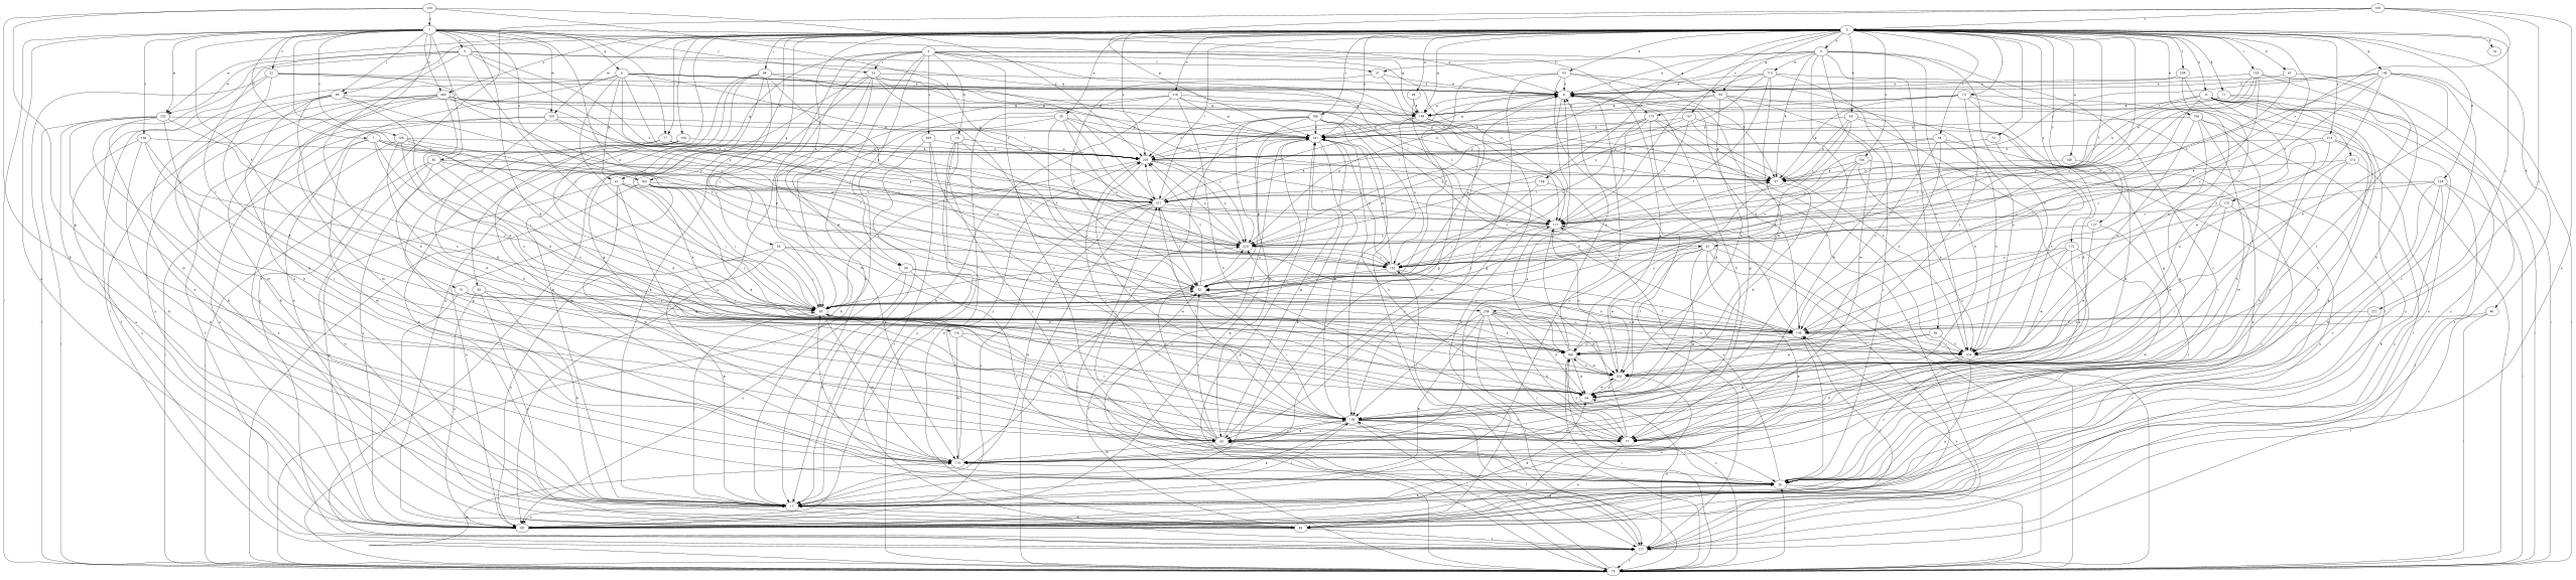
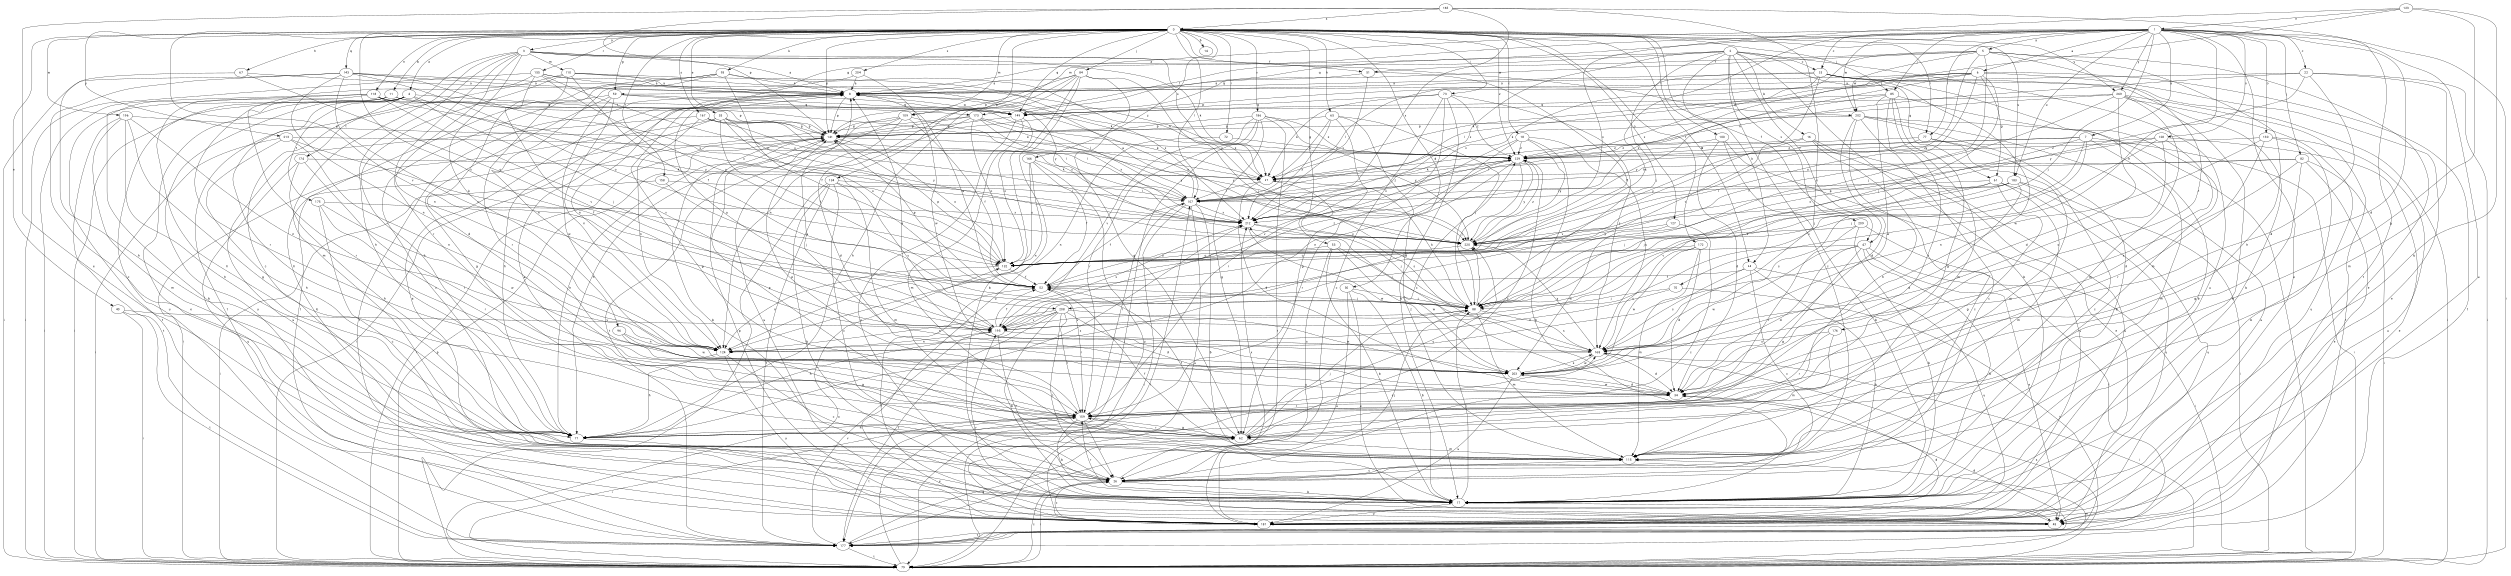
  strict digraph {
    fontname=Roboto
    node [fontname=Roboto]
    edge [fontname=Roboto]
    0
    3
    4
    11
    14
    18
-   28
    30
    35
    40
    47
    53
    59
    65
    67
    72
    73
    77
    84
    85
    93
    94
    100
    107
    109
    118
    127
    134
    141
    143
-   148
    149
    155
    158
    166
    167
    172
    183
    186
    195
    196
    202
    204
    208
    213
    n46 [label=269]
-   222
    229
    8
    26
    51
    71
    96
    97
    110
    115
    124
    159
    220
    43
    79
    n62 [label=181]
    173
    174
    175
    177
    17
    168
    62
    88
    132
    52
    34
    203
    212
    165
    1
    5
    6
    7
    22
    25
    70
    n84 [label=82]
    128
    130
    176
    61
    123
    2
    16
    209
    0 -> 3 [label=a]
    0 -> 4 [label=a]
    0 -> 11 [label=b]
    0 -> 14 [label=b]
    0 -> 18 [label=c]
-   0 -> 28 [label=d]
    0 -> 30 [label=d]
    0 -> 35 [label=e]
    0 -> 40 [label=e]
    0 -> 47 [label=f]
    0 -> 53 [label=g]
    0 -> 59 [label=g]
    0 -> 65 [label=h]
    0 -> 67 [label=h]
    0 -> 72 [label=i]
    0 -> 73 [label=i]
    0 -> 77 [label=i]
    0 -> 84 [label=j]
    0 -> 85 [label=j]
    0 -> 93 [label=k]
    0 -> 94 [label=k]
    0 -> 100 [label=l]
    0 -> 107 [label=l]
    0 -> 109 [label=m]
    0 -> 118 [label=n]
    0 -> 127 [label=o]
    0 -> 134 [label=p]
    0 -> 141 [label=p]
    0 -> 143 [label=q]
-   0 -> 148 [label=q]
    0 -> 149 [label=q]
    0 -> 155 [label=r]
    0 -> 158 [label=r]
    0 -> 166 [label=s]
    0 -> 167 [label=s]
    0 -> 172 [label=t]
    0 -> 183 [label=u]
    0 -> 186 [label=v]
    0 -> 195 [label=v]
    0 -> 196 [label=w]
    0 -> 202 [label=w]
    0 -> 204 [label=x]
    0 -> 208 [label=x]
    0 -> 213 [label=y]
    0 -> n46 [label=y]
-   0 -> 222 [label=z]
    0 -> 229 [label=z]
    3 -> 8 [label=a]
    3 -> 26 [label=c]
    3 -> 51 [label=f]
    3 -> 71 [label=h]
    3 -> 96 [label=k]
    3 -> 97 [label=k]
    3 -> 110 [label=m]
    3 -> 115 [label=m]
    3 -> 124 [label=n]
    3 -> 159 [label=r]
    3 -> 220 [label=y]
    4 -> 195 [label=v]
    4 -> 71 [label=h]
    4 -> 220 [label=y]
    4 -> 43 [label=e]
    4 -> 79 [label=i]
    4 -> n62 [label=u]
    4 -> 173 [label=t]
    4 -> 174 [label=t]
    4 -> 175 [label=t]
    11 -> 149 [label=q]
    11 -> 97 [label=k]
+   11 -> 159 [label=r]
    11 -> n62 [label=u]
    11 -> 177 [label=t]
    18 -> 195 [label=v]
    18 -> 229 [label=z]
    18 -> 124 [label=n]
    18 -> 220 [label=y]
    18 -> 17 [label=b]
    18 -> 168 [label=s]
-   28 -> 149 [label=q]
-   28 -> 62 [label=g]
    30 -> 43 [label=e]
    30 -> n62 [label=u]
    30 -> 17 [label=b]
    30 -> 88 [label=j]
    35 -> 107 [label=l]
    35 -> 141 [label=p]
    35 -> 220 [label=y]
    35 -> 79 [label=i]
    35 -> 17 [label=b]
    35 -> 132 [label=o]
    35 -> 52 [label=f]
    40 -> 195 [label=v]
    40 -> 79 [label=i]
    40 -> 177 [label=t]
    47 -> 43 [label=e]
    47 -> 79 [label=i]
    47 -> 17 [label=b]
    47 -> 62 [label=g]
    47 -> 132 [label=o]
    47 -> 34 [label=d]
    47 -> 203 [label=w]
    53 -> n62 [label=u]
    53 -> 17 [label=b]
    53 -> 88 [label=j]
    53 -> 132 [label=o]
    53 -> 203 [label=w]
    59 -> 107 [label=l]
    59 -> 149 [label=q]
    59 -> 26 [label=c]
    59 -> 124 [label=n]
    59 -> 62 [label=g]
    59 -> 203 [label=w]
    65 -> 141 [label=p]
    65 -> 97 [label=k]
    65 -> 159 [label=r]
    65 -> 88 [label=j]
    65 -> 34 [label=d]
    65 -> 212 [label=x]
    67 -> 8 [label=a]
    67 -> 71 [label=h]
    67 -> 132 [label=o]
    72 -> 229 [label=z]
    72 -> 124 [label=n]
    73 -> 149 [label=q]
    73 -> 229 [label=z]
    73 -> 26 [label=c]
    73 -> 97 [label=k]
    73 -> 17 [label=b]
    73 -> 168 [label=s]
    73 -> 62 [label=g]
    77 -> 229 [label=z]
    77 -> 26 [label=c]
    77 -> 115 [label=m]
    77 -> 220 [label=y]
    84 -> 141 [label=p]
    84 -> 8 [label=a]
    84 -> 71 [label=h]
    84 -> 124 [label=n]
    84 -> n62 [label=u]
    84 -> 17 [label=b]
    84 -> 62 [label=g]
    84 -> 88 [label=j]
    85 -> 149 [label=q]
    85 -> 115 [label=m]
    85 -> 159 [label=r]
    85 -> 220 [label=y]
    85 -> 17 [label=b]
    85 -> 62 [label=g]
    85 -> 203 [label=w]
    93 -> 8 [label=a]
    93 -> 97 [label=k]
    93 -> 124 [label=n]
    93 -> 159 [label=r]
    93 -> 177 [label=t]
    93 -> 52 [label=f]
    94 -> 26 [label=c]
    94 -> n62 [label=u]
    94 -> 17 [label=b]
    94 -> 168 [label=s]
    94 -> 52 [label=f]
    100 -> 229 [label=z]
    100 -> n62 [label=u]
    100 -> 17 [label=b]
    100 -> 34 [label=d]
    107 -> 229 [label=z]
    107 -> 8 [label=a]
    107 -> 79 [label=i]
    107 -> n62 [label=u]
    107 -> 17 [label=b]
    107 -> 52 [label=f]
    107 -> 212 [label=x]
    109 -> 141 [label=p]
    109 -> 71 [label=h]
    109 -> 220 [label=y]
    109 -> n62 [label=u]
    109 -> 177 [label=t]
    109 -> 52 [label=f]
    118 -> 141 [label=p]
    118 -> 149 [label=q]
    118 -> 71 [label=h]
    118 -> 79 [label=i]
    118 -> 17 [label=b]
    118 -> 88 [label=j]
    118 -> 212 [label=x]
    127 -> 26 [label=c]
    127 -> 220 [label=y]
    127 -> 203 [label=w]
    134 -> 107 [label=l]
    134 -> 195 [label=v]
    134 -> 26 [label=c]
    134 -> 115 [label=m]
    134 -> 79 [label=i]
    134 -> 177 [label=t]
    134 -> 17 [label=b]
    141 -> 229 [label=z]
    141 -> 71 [label=h]
    141 -> 79 [label=i]
    141 -> 17 [label=b]
    141 -> 132 [label=o]
    143 -> 195 [label=v]
    143 -> 229 [label=z]
    143 -> 8 [label=a]
    143 -> 26 [label=c]
    143 -> 124 [label=n]
    143 -> 79 [label=i]
    143 -> 132 [label=o]
    143 -> 212 [label=x]
-   148 -> 97 [label=k]
-   148 -> 34 [label=d]
    149 -> 141 [label=p]
    149 -> 115 [label=m]
    149 -> 43 [label=e]
    149 -> 132 [label=o]
    155 -> 195 [label=v]
    155 -> 8 [label=a]
    155 -> 97 [label=k]
    155 -> 159 [label=r]
    155 -> 79 [label=i]
    155 -> 132 [label=o]
    155 -> 212 [label=x]
    158 -> 107 [label=l]
    158 -> 79 [label=i]
    158 -> 88 [label=j]
    166 -> 97 [label=k]
    166 -> 124 [label=n]
    166 -> n62 [label=u]
    166 -> 132 [label=o]
    166 -> 52 [label=f]
    167 -> 107 [label=l]
    167 -> 141 [label=p]
    167 -> 124 [label=n]
    167 -> n62 [label=u]
    167 -> 212 [label=x]
    172 -> 115 [label=m]
    172 -> 168 [label=s]
    172 -> 132 [label=o]
    172 -> 34 [label=d]
    172 -> 203 [label=w]
    183 -> 107 [label=l]
    183 -> 195 [label=v]
    183 -> 79 [label=i]
    183 -> n62 [label=u]
    183 -> 88 [label=j]
    183 -> 34 [label=d]
    186 -> 141 [label=p]
    186 -> 195 [label=v]
    186 -> 229 [label=z]
    186 -> 159 [label=r]
    186 -> 220 [label=y]
    186 -> 79 [label=i]
    186 -> 177 [label=t]
    186 -> 62 [label=g]
    195 -> 8 [label=a]
    195 -> 26 [label=c]
    195 -> 124 [label=n]
    195 -> 168 [label=s]
    195 -> 52 [label=f]
    195 -> 212 [label=x]
    196 -> 141 [label=p]
    196 -> 71 [label=h]
    196 -> 115 [label=m]
    196 -> 124 [label=n]
    196 -> 177 [label=t]
    196 -> 62 [label=g]
    202 -> 141 [label=p]
    202 -> 26 [label=c]
    202 -> 71 [label=h]
    202 -> 79 [label=i]
    202 -> n62 [label=u]
    202 -> 17 [label=b]
    202 -> 34 [label=d]
    204 -> 8 [label=a]
    204 -> 124 [label=n]
    204 -> 203 [label=w]
    208 -> 195 [label=v]
    208 -> 26 [label=c]
    208 -> 71 [label=h]
    208 -> 124 [label=n]
    208 -> 159 [label=r]
    208 -> 177 [label=t]
    208 -> 17 [label=b]
    208 -> 34 [label=d]
    208 -> 203 [label=w]
    213 -> 229 [label=z]
    213 -> 71 [label=h]
    213 -> 124 [label=n]
    213 -> 79 [label=i]
    213 -> 52 [label=f]
    n46 -> 149 [label=q]
    n46 -> 97 [label=k]
    n46 -> 115 [label=m]
    n46 -> n62 [label=u]
    n46 -> 177 [label=t]
    n46 -> 17 [label=b]
    n46 -> 52 [label=f]
    n46 -> 34 [label=d]
-   222 -> 195 [label=v]
-   222 -> 26 [label=c]
    229 -> 97 [label=k]
    229 -> 159 [label=r]
    229 -> 220 [label=y]
    229 -> 88 [label=j]
    229 -> 212 [label=x]
    8 -> 141 [label=p]
    8 -> 149 [label=q]
    8 -> 71 [label=h]
    8 -> 177 [label=t]
    8 -> 62 [label=g]
    26 -> 79 [label=i]
    26 -> 17 [label=b]
    26 -> 88 [label=j]
    26 -> 212 [label=x]
    51 -> 8 [label=a]
    51 -> 52 [label=f]
    51 -> 212 [label=x]
    71 -> 43 [label=e]
    71 -> 168 [label=s]
    71 -> 212 [label=x]
    96 -> 124 [label=n]
    96 -> 62 [label=g]
    96 -> 203 [label=w]
    97 -> 107 [label=l]
    97 -> 168 [label=s]
    97 -> 34 [label=d]
    110 -> 8 [label=a]
    110 -> 71 [label=h]
    110 -> 220 [label=y]
    110 -> 177 [label=t]
    110 -> 52 [label=f]
    110 -> 34 [label=d]
    110 -> 212 [label=x]
    115 -> 229 [label=z]
    115 -> 8 [label=a]
    115 -> 26 [label=c]
    115 -> 52 [label=f]
    124 -> 26 [label=c]
    124 -> 71 [label=h]
    124 -> n62 [label=u]
    159 -> 107 [label=l]
    159 -> 141 [label=p]
    159 -> 26 [label=c]
    159 -> 71 [label=h]
    159 -> 79 [label=i]
    159 -> 177 [label=t]
    159 -> 17 [label=b]
    159 -> 62 [label=g]
    220 -> 229 [label=z]
    220 -> 8 [label=a]
    220 -> 132 [label=o]
    43 -> 195 [label=v]
    43 -> 177 [label=t]
    43 -> 52 [label=f]
    79 -> 107 [label=l]
    79 -> 141 [label=p]
    79 -> 26 [label=c]
    79 -> 115 [label=m]
    79 -> 159 [label=r]
    79 -> 168 [label=s]
    79 -> 132 [label=o]
    n62 -> 141 [label=p]
    n62 -> 26 [label=c]
    n62 -> 34 [label=d]
    173 -> 141 [label=p]
    173 -> 97 [label=k]
    173 -> 220 [label=y]
    173 -> 79 [label=i]
    173 -> 132 [label=o]
    173 -> 34 [label=d]
    173 -> 212 [label=x]
    174 -> 71 [label=h]
    174 -> 97 [label=k]
    174 -> 159 [label=r]
    174 -> n62 [label=u]
    175 -> 26 [label=c]
    175 -> 159 [label=r]
    175 -> 203 [label=w]
    175 -> 212 [label=x]
    177 -> 195 [label=v]
    177 -> 79 [label=t]
    177 -> 62 [label=g]
    177 -> 34 [label=d]
    17 -> 8 [label=a]
    17 -> 159 [label=r]
    17 -> 43 [label=e]
    17 -> n62 [label=u]
    17 -> 88 [label=j]
    168 -> 8 [label=a]
    168 -> 220 [label=y]
    168 -> 79 [label=i]
    168 -> 34 [label=d]
    168 -> 203 [label=w]
    168 -> 212 [label=x]
    62 -> 141 [label=p]
    62 -> 229 [label=z]
    62 -> 115 [label=m]
    62 -> 159 [label=r]
    62 -> 220 [label=y]
    62 -> 88 [label=j]
    62 -> 52 [label=f]
    88 -> 195 [label=v]
    88 -> 97 [label=k]
    88 -> 115 [label=m]
    88 -> 220 [label=i]
    88 -> 168 [label=s]
    132 -> 141 [label=p]
    132 -> 124 [label=n]
    132 -> 52 [label=f]
    52 -> 141 [label=p]
    52 -> 229 [label=z]
    52 -> 8 [label=a]
    52 -> 159 [label=r]
    52 -> 88 [label=j]
    34 -> 159 [label=r]
    34 -> 203 [label=w]
    203 -> 8 [label=a]
    203 -> n62 [label=u]
    203 -> 168 [label=s]
    203 -> 34 [label=d]
    212 -> 220 [label=y]
    212 -> 88 [label=j]
    212 -> 203 [label=w]
    165 -> 0 [label=s]
    165 -> 141 [label=p]
    165 -> 43 [label=e]
    165 -> 177 [label=t]
    165 -> 168 [label=s]
    165 -> 212 [label=x]
    1 -> 77 [label=i]
    1 -> 85 [label=j]
    1 -> 109 [label=m]
    1 -> 149 [label=q]
    1 -> 183 [label=u]
    1 -> 202 [label=w]
    1 -> 208 [label=x]
    1 -> n46 [label=y]
    1 -> 8 [label=a]
    1 -> 43 [label=e]
    1 -> 79 [label=i]
    1 -> n62 [label=u]
    1 -> 88 [label=j]
    1 -> 34 [label=d]
    1 -> 5 [label=a]
    1 -> 6 [label=a]
    1 -> 7 [label=a]
    1 -> 22 [label=c]
    1 -> 25 [label=c]
    1 -> 70 [label=h]
    1 -> n84 [label=j]
    1 -> 128 [label=o]
    1 -> 130 [label=o]
    5 -> 149 [label=q]
    5 -> 202 [label=w]
    5 -> 51 [label=f]
    5 -> 71 [label=h]
    5 -> 220 [label=y]
    5 -> 43 [label=e]
    5 -> 88 [label=j]
    5 -> 212 [label=x]
    5 -> 176 [label=t]
    6 -> 107 [label=l]
    6 -> 141 [label=p]
    6 -> 8 [label=a]
    6 -> 97 [label=k]
    6 -> 43 [label=e]
    6 -> 177 [label=t]
    6 -> 88 [label=j]
    6 -> 132 [label=o]
    6 -> 212 [label=x]
    6 -> 61 [label=g]
    7 -> 107 [label=l]
    7 -> 195 [label=v]
    7 -> 229 [label=z]
    7 -> 115 [label=m]
    7 -> 79 [label=i]
    7 -> 88 [label=j]
    7 -> 132 [label=o]
    22 -> 8 [label=a]
    22 -> 97 [label=k]
    22 -> 115 [label=m]
    22 -> 220 [label=y]
    22 -> 79 [label=i]
    22 -> 34 [label=d]
    25 -> 107 [label=l]
    25 -> 195 [label=v]
    25 -> 8 [label=a]
    25 -> 115 [label=m]
    25 -> 79 [label=i]
    25 -> 17 [label=b]
    25 -> 203 [label=w]
    25 -> 212 [label=x]
    70 -> 124 [label=n]
    70 -> 177 [label=t]
    70 -> 88 [label=j]
    n84 -> 107 [label=l]
    n84 -> 97 [label=k]
    n84 -> 43 [label=e]
    n84 -> 79 [label=i]
    n84 -> 168 [label=s]
    n84 -> 62 [label=g]
    128 -> 229 [label=z]
    128 -> 220 [label=p]
    128 -> 43 [label=e]
    128 -> 168 [label=s]
    128 -> 88 [label=j]
    128 -> 34 [label=d]
    130 -> 229 [label=z]
    130 -> 124 [label=n]
    130 -> 159 [label=r]
    130 -> n62 [label=u]
    130 -> 17 [label=b]
    176 -> 115 [label=m]
    176 -> 159 [label=r]
    176 -> 168 [label=s]
    61 -> 107 [label=l]
    61 -> 115 [label=m]
    61 -> n62 [label=u]
    61 -> 168 [label=s]
    61 -> 62 [label=g]
    61 -> 88 [label=j]
    123 -> 229 [label=z]
    123 -> 17 [label=b]
    123 -> 62 [label=g]
    123 -> 132 [label=o]
    123 -> 1 [label=n]
    2 -> 47 [label=f]
    2 -> 59 [label=g]
    2 -> 94 [label=k]
    2 -> 26 [label=c]
    2 -> n62 [label=u]
    2 -> 173 [label=t]
    2 -> 17 [label=b]
    2 -> 88 [label=j]
    2 -> 212 [label=x]
    2 -> 25 [label=c]
    2 -> 61 [label=g]
    2 -> 16 [label=b]
    2 -> 209 [label=x]
    16 -> 195 [label=v]
    16 -> 229 [label=z]
    16 -> 26 [label=c]
    16 -> 43 [label=e]
    16 -> n62 [label=u]
-   209 -> 229 [label=z]
+   209 -> 220 [label=z]
    209 -> 159 [label=r]
    209 -> 177 [label=t]
    209 -> 17 [label=b]
  }
